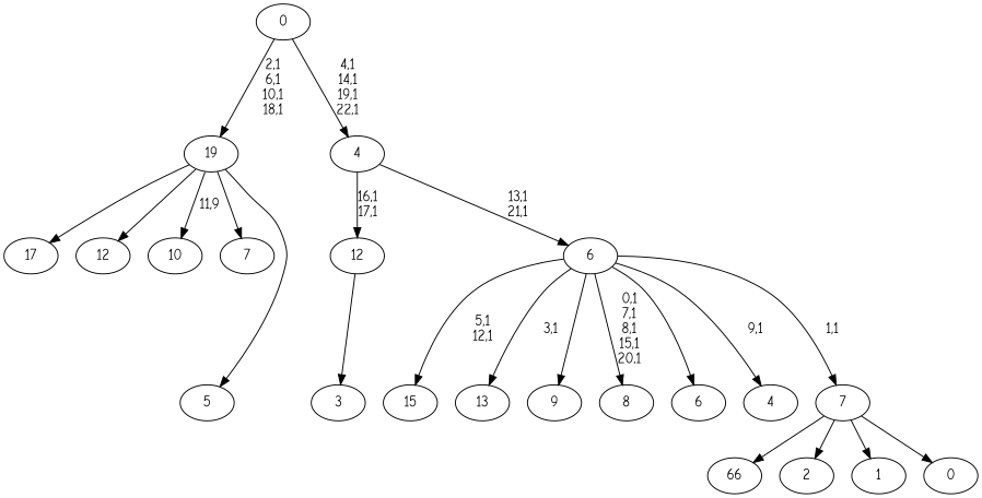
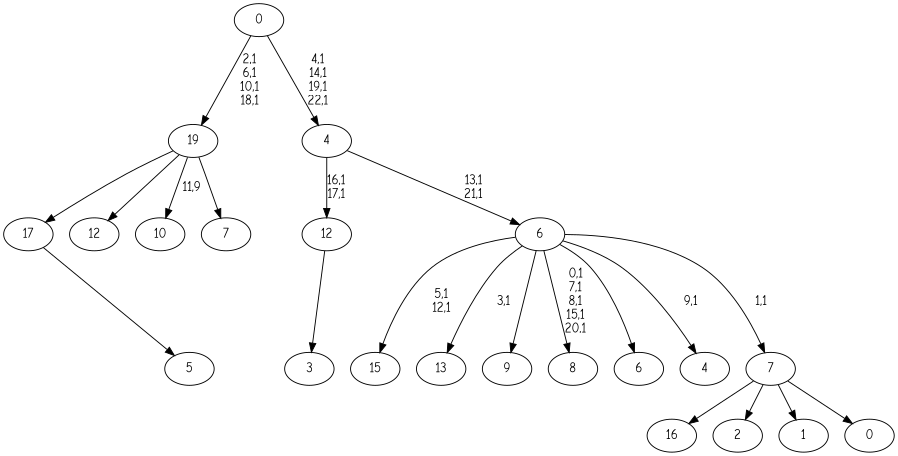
  digraph {
    fontname="Comic Neue"
    node [fontname="Comic Neue"]
    edge [fontname="Comic Neue"]
    n1 [label=17]
-   n2 [label=66]
+   n2 [label=16]
    n3 [label=15]
    n4 [label=13]
    n5 [label=12]
    n6 [label=10]
    n7 [label=9]
    n8 [label=8]
    n9 [label=7]
    n10 [label=6]
    n11 [label=5]
    19
    n13 [label=4]
    n14 [label=3]
    12
    n16 [label=2]
    n17 [label=1]
    n18 [label=0]
    7
    6
    4
    0
    19 -> n1
    19 -> n5
    19 -> n6 [label="11,9"]
    19 -> n9
-   19 -> n11
+   n1 -> n11
    12 -> n14
    7 -> n2
    7 -> n16
    7 -> n17
    7 -> n18
    6 -> n3 [label="5,1\n12,1"]
    6 -> n4 [label="3,1"]
    6 -> n7
    6 -> n8 [label="0,1\n7,1\n8,1\n15,1\n20,1"]
    6 -> n10
    6 -> n13 [label="9,1"]
    6 -> 7 [label="1,1"]
    4 -> 12 [label="16,1\n17,1"]
    4 -> 6 [label="13,1\n21,1"]
    0 -> 19 [label="2,1\n6,1\n10,1\n18,1"]
    0 -> 4 [label="4,1\n14,1\n19,1\n22,1"]
  }
